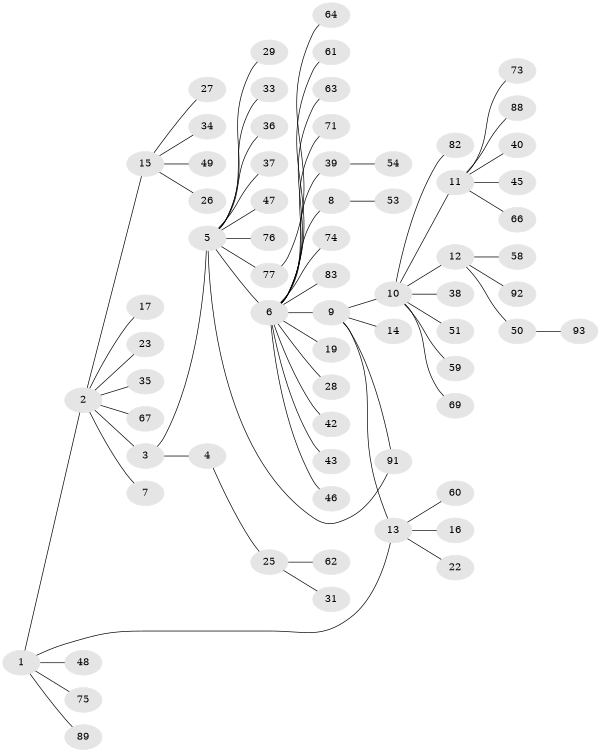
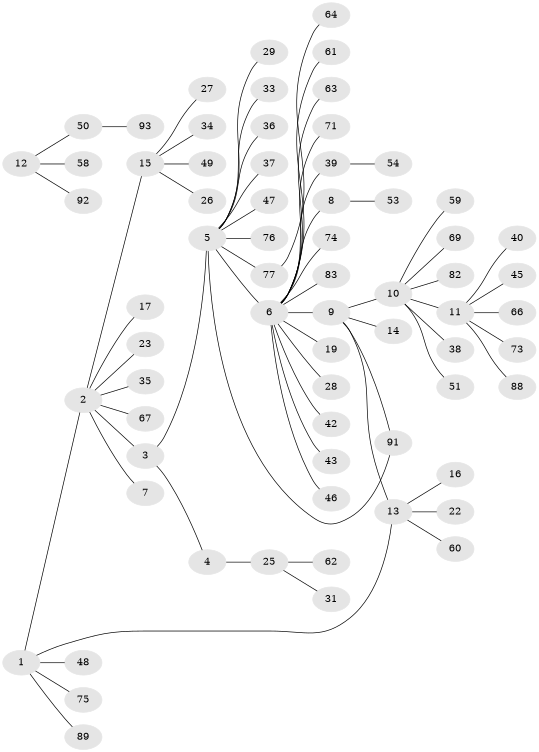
  graph {
    rankdir=LR
    node [color=gray90 style=filled]
    1 [super="+56"]
    2 [super="+80"]
    13 [super="+72"]
    48 [super="+85"]
    75
    89
    3 [super="+57"]
    7 [super="+24"]
    15 [super="+21"]
    17
    23
    35
    67
    16
    22
    60
    4 [super="+20"]
    5 [super="+30"]
    26
    27
    34
    49
    25 [super="+87"]
    6 [super="+84"]
    29
    33 [super="+90"]
    36
    37
    47
    76
    77
    91
    31
    62 [super="+79"]
    8 [super="+55"]
    9 [super="+68"]
    19 [super="+44"]
    28
    39 [super="+52"]
    42
    43
    46
    61
    63
    71
    74 [super="+94"]
    83
    64
    53 [super="+81"]
    10 [super="+41"]
    14
    54
    11 [super="+32"]
    12 [super="+18"]
    38 [super="+65"]
    51
    59
    69
    82
    40 [super="+78"]
    45
    66
    73
    88
    50 [super="+86"]
    58
    92
    93
    1 -- 2
    1 -- 13
    1 -- 48
    1 -- 75
    1 -- 89
    2 -- 3
    2 -- 7
    2 -- 15
    2 -- 17
    2 -- 23
    2 -- 35
    2 -- 67
    13 -- 16
    13 -- 22
    13 -- 60
    3 -- 4
    3 -- 5
    15 -- 26
    15 -- 27
    15 -- 34
    15 -- 49
    4 -- 25
    5 -- 6
    5 -- 29
    5 -- 33
    5 -- 36
    5 -- 37
    5 -- 47
    5 -- 76
    5 -- 77
    5 -- 91
    25 -- 31
    25 -- 62
    6 -- 8
    6 -- 9
    6 -- 19
    6 -- 28
    6 -- 39
    6 -- 42
    6 -- 43
    6 -- 46
    6 -- 61
    6 -- 63
    6 -- 71
    6 -- 74
    6 -- 83
    77 -- 64
    8 -- 53
    9 -- 13
    9 -- 91
    9 -- 10
    9 -- 14
    39 -- 54
    10 -- 11
-   10 -- 12
    10 -- 38
    10 -- 51
    10 -- 59
    10 -- 69
    10 -- 82
    11 -- 40
    11 -- 45
    11 -- 66
    11 -- 73
    11 -- 88
    12 -- 50
    12 -- 58
    12 -- 92
    50 -- 93
  }
